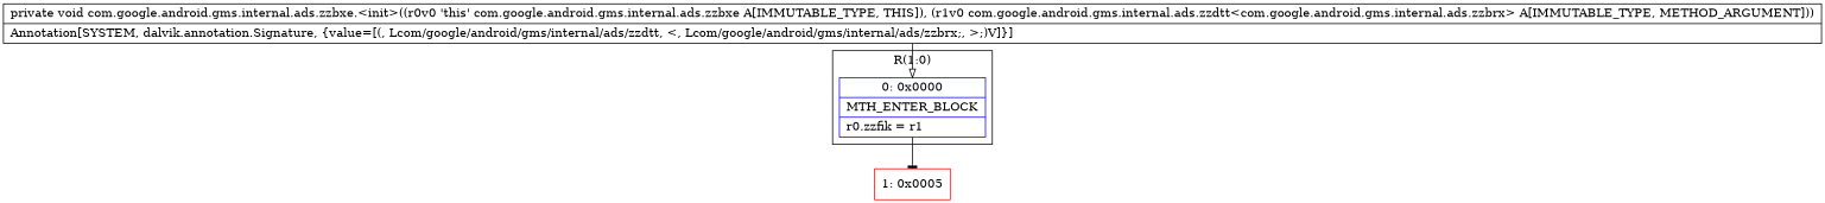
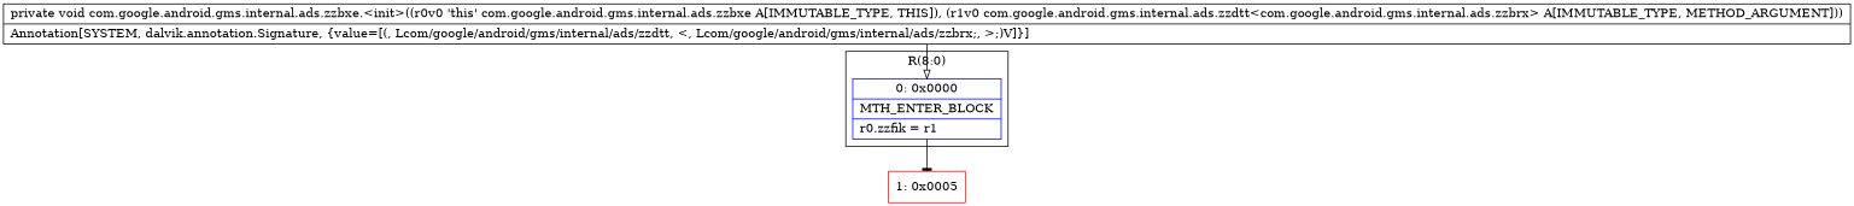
  digraph {
    node [shape=record]
    edge [style=solid]
    n1 [color=blue label="{0\:\ 0x0000|MTH_ENTER_BLOCK\l|r0.zzfik = r1\l}"]
    n2 [color=red label="{1\:\ 0x0005}"]
    n3 [label="{private void com.google.android.gms.internal.ads.zzbxe.\<init\>((r0v0 'this' com.google.android.gms.internal.ads.zzbxe A[IMMUTABLE_TYPE, THIS]), (r1v0 com.google.android.gms.internal.ads.zzdtt\<com.google.android.gms.internal.ads.zzbrx\> A[IMMUTABLE_TYPE, METHOD_ARGUMENT]))  | Annotation[SYSTEM, dalvik.annotation.Signature, \{value=[(, Lcom\/google\/android\/gms\/internal\/ads\/zzdtt, \<, Lcom\/google\/android\/gms\/internal\/ads\/zzbrx;, \>;)V]\}]\l}"]
    subgraph cluster_1 {
-     label="R(1:0)"
+     label="R(8:0)"
      n1
    }
    n1 -> n2 [arrowhead=tee]
    n3 -> n1 [arrowhead=onormal]
  }
